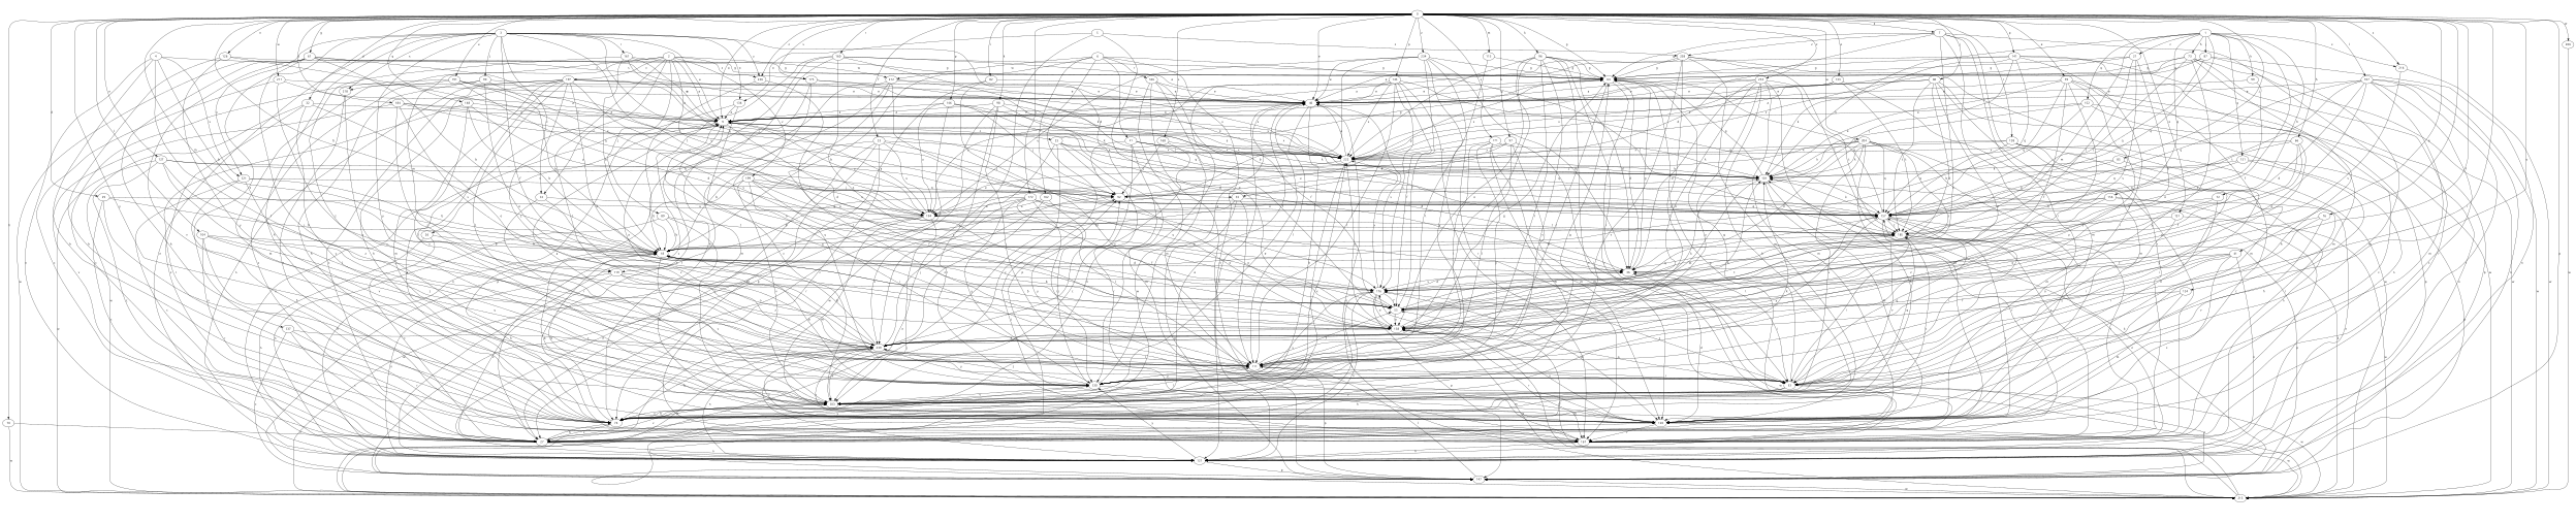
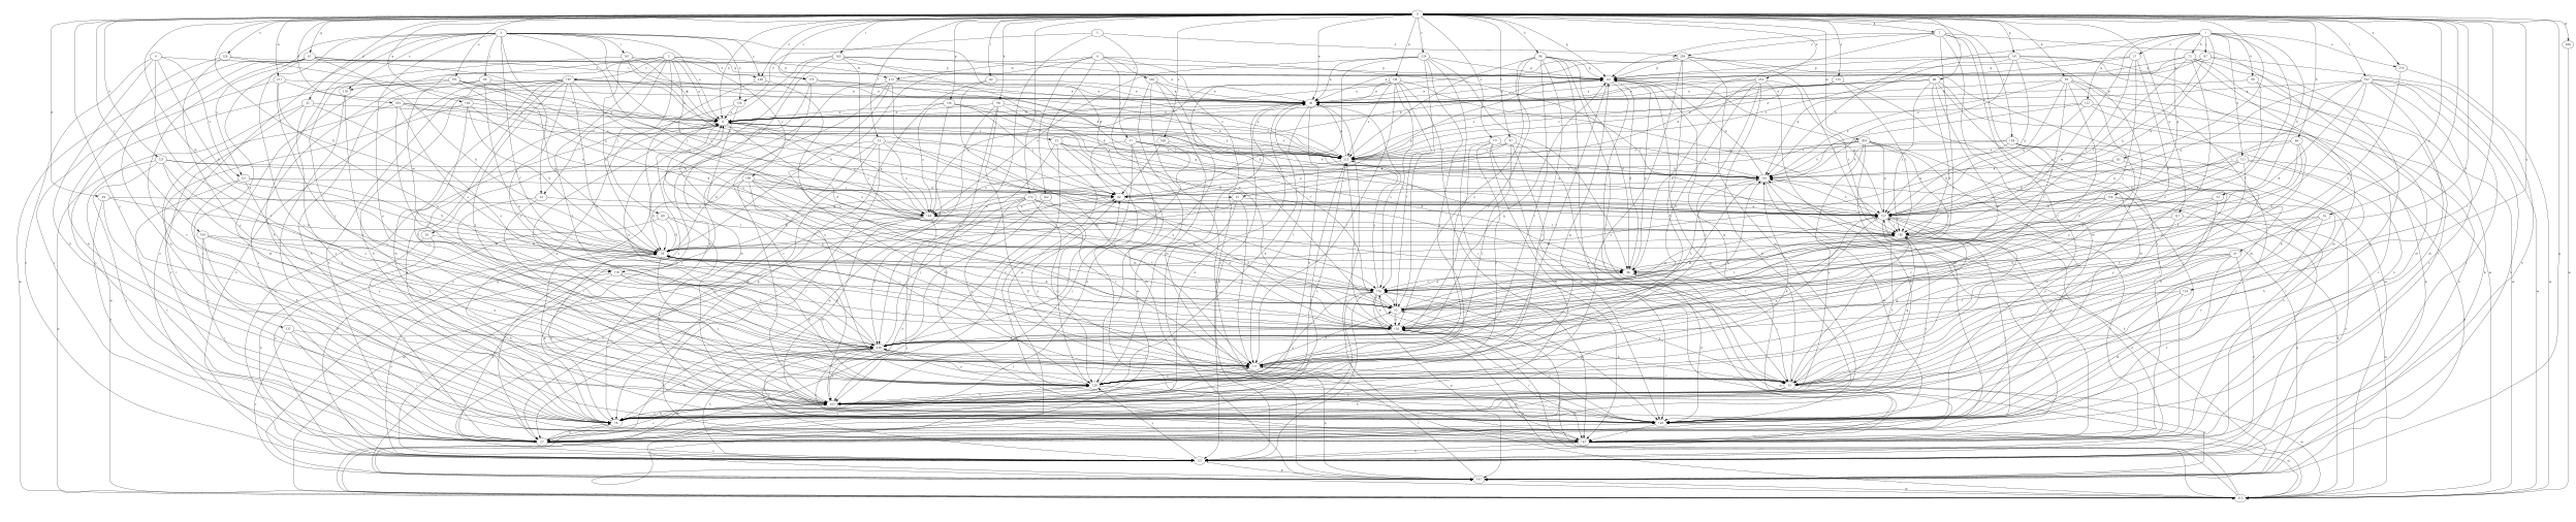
  strict digraph {
    fontname=Ubuntu
    node [fontname=Ubuntu]
    edge [fontname=Ubuntu]
    0
    7
    9
    18
    29
    32
    39
    41
    46
    53
    55
    61
    64
    66
-   70
    76
    82
    83
    85
    86
    96
    97
    98
    104
    107
-   115
    119
    126
    127
    131
    133
    134
    141
    143
    146
    147
    148
    158
    160
    168
    171
    172
    175
    184
    191
    204
    206
    211
    216
    230
    233
    234
    236
    35
    138
    238
    120
    167
    213
    194
    n61 [label=121]
    25
    26
    36
    222
    74
    203
    27
    101
    157
    111
    239
    176
    92
    185
    1
    21
    72
    73
    87
    99
    151
    152
    156
    2
    24
    89
    197
    199
    212
    218
    3
    90
    136
    161
    221
    237
    4
    5
    6
    91
    162
    166
    0 -> 7 [label=a]
    0 -> 9 [label=a]
    0 -> 18 [label=b]
    0 -> 29 [label=d]
    0 -> 32 [label=d]
    0 -> 39 [label=e]
    0 -> 41 [label=e]
    0 -> 46 [label=e]
    0 -> 53 [label=f]
    0 -> 55 [label=f]
    0 -> 61 [label=g]
    0 -> 64 [label=g]
    0 -> 66 [label=h]
-   0 -> 70 [label=h]
    0 -> 76 [label=i]
    0 -> 82 [label=i]
    0 -> 83 [label=i]
    0 -> 85 [label=j]
    0 -> 86 [label=j]
    0 -> 96 [label=k]
    0 -> 97 [label=k]
    0 -> 98 [label=k]
    0 -> 104 [label=l]
    0 -> 107 [label=l]
-   0 -> 115 [label=m]
    0 -> 119 [label=m]
    0 -> 126 [label=n]
    0 -> 127 [label=n]
    0 -> 131 [label=o]
    0 -> 133 [label=o]
    0 -> 134 [label=o]
    0 -> 141 [label=p]
    0 -> 143 [label=p]
    0 -> 146 [label=p]
    0 -> 147 [label=p]
    0 -> 148 [label=q]
    0 -> 158 [label=r]
    0 -> 160 [label=r]
    0 -> 168 [label=s]
    0 -> 171 [label=s]
    0 -> 172 [label=s]
    0 -> 175 [label=s]
    0 -> 184 [label=t]
    0 -> 191 [label=u]
    0 -> 204 [label=w]
    0 -> 206 [label=w]
    0 -> 211 [label=w]
    0 -> 216 [label=x]
    0 -> 230 [label=y]
    0 -> 233 [label=z]
    0 -> 234 [label=z]
    0 -> 236 [label=z]
    7 -> 64 [label=g]
    7 -> 83 [label=i]
    7 -> 35 [label=d]
    7 -> 138 [label=o]
    7 -> 238 [label=z]
    7 -> 120 [label=m]
    7 -> 167 [label=r]
    7 -> 213 [label=w]
    9 -> 46 [label=e]
    9 -> 194 [label=u]
    9 -> n61 [label=n]
    9 -> 25 [label=c]
    9 -> 26 [label=c]
    9 -> 36 [label=d]
    9 -> 222 [label=x]
    18 -> 36 [label=d]
    18 -> 74 [label=h]
    18 -> 203 [label=v]
    29 -> 18 [label=b]
    29 -> 194 [label=u]
    29 -> 203 [label=v]
    29 -> 27 [label=c]
    32 -> 9 [label=a]
    32 -> 138 [label=o]
    32 -> 213 [label=w]
    32 -> 203 [label=v]
    32 -> 27 [label=c]
    39 -> 46 [label=e]
    39 -> 55 [label=f]
    39 -> 147 [label=p]
    39 -> 230 [label=y]
    39 -> 120 [label=m]
    39 -> 101 [label=k]
    39 -> 157 [label=q]
    39 -> 111 [label=l]
    41 -> 83 [label=i]
    41 -> 138 [label=o]
    41 -> n61 [label=n]
    41 -> 36 [label=d]
    41 -> 27 [label=c]
    41 -> 239 [label=z]
    46 -> 9 [label=a]
    46 -> 64 [label=g]
    46 -> n61 [label=n]
    46 -> 74 [label=h]
    46 -> 111 [label=l]
    46 -> 176 [label=s]
    53 -> 18 [label=b]
    53 -> 167 [label=r]
    53 -> 194 [label=u]
    53 -> 222 [label=x]
    53 -> 74 [label=h]
    53 -> 27 [label=c]
    53 -> 92 [label=j]
    55 -> 9 [label=a]
    55 -> 18 [label=b]
    55 -> 138 [label=o]
    55 -> 157 [label=q]
    55 -> 185 [label=t]
    61 -> 18 [label=b]
    61 -> 64 [label=g]
    61 -> 83 [label=i]
    61 -> 213 [label=w]
    61 -> 74 [label=h]
    61 -> 203 [label=v]
    61 -> 101 [label=k]
    61 -> 92 [label=j]
    64 -> 46 [label=e]
    64 -> 167 [label=r]
    64 -> 36 [label=d]
    64 -> 111 [label=l]
    66 -> 55 [label=f]
    66 -> 230 [label=y]
    66 -> 138 [label=o]
    66 -> 222 [label=x]
    66 -> 157 [label=q]
-   70 -> 213 [label=w]
-   70 -> 27 [label=c]
    76 -> 55 [label=f]
    76 -> 83 [label=i]
    76 -> 203 [label=v]
+   76 -> 185 [label=t]
    82 -> 46 [label=e]
    82 -> 147 [label=p]
    82 -> 111 [label=l]
    83 -> 64 [label=g]
    83 -> 147 [label=p]
    83 -> 138 [label=o]
    83 -> 213 [label=w]
    83 -> 74 [label=h]
    83 -> 203 [label=v]
    83 -> 157 [label=q]
    83 -> 176 [label=s]
    85 -> 83 [label=i]
    85 -> 101 [label=k]
    85 -> 157 [label=q]
    86 -> 9 [label=a]
    86 -> 46 [label=e]
    86 -> 138 [label=o]
    86 -> 167 [label=r]
    86 -> n61 [label=n]
    86 -> 36 [label=d]
    86 -> 185 [label=t]
    96 -> 64 [label=g]
    96 -> 83 [label=i]
    96 -> 138 [label=o]
    96 -> n61 [label=n]
    96 -> 36 [label=d]
    96 -> 222 [label=x]
    96 -> 203 [label=v]
    96 -> 111 [label=l]
    96 -> 239 [label=z]
    97 -> 83 [label=i]
    97 -> 120 [label=m]
    97 -> 194 [label=u]
    97 -> 222 [label=x]
    97 -> 111 [label=l]
    98 -> 9 [label=a]
    98 -> 55 [label=f]
    98 -> 83 [label=i]
    98 -> 167 [label=r]
    98 -> 213 [label=w]
    98 -> 222 [label=x]
    104 -> 18 [label=b]
    104 -> 230 [label=y]
    104 -> 167 [label=r]
    104 -> 74 [label=h]
    104 -> 239 [label=z]
    107 -> 46 [label=e]
    107 -> 138 [label=o]
    107 -> 120 [label=m]
    107 -> 167 [label=r]
    107 -> 213 [label=w]
    107 -> n61 [label=n]
    107 -> 36 [label=d]
    107 -> 27 [label=c]
    107 -> 157 [label=q]
    107 -> 185 [label=t]
-   115 -> 64 [label=g]
-   115 -> 111 [label=l]
    119 -> 138 [label=o]
    119 -> n61 [label=n]
    119 -> 27 [label=c]
    119 -> 239 [label=z]
    119 -> 176 [label=s]
    126 -> 64 [label=g]
    126 -> 230 [label=y]
    126 -> 74 [label=h]
    126 -> 157 [label=q]
    127 -> 213 [label=w]
    127 -> 27 [label=c]
    127 -> 101 [label=k]
    127 -> 157 [label=q]
    127 -> 111 [label=l]
    127 -> 239 [label=z]
    131 -> 213 [label=w]
    131 -> 203 [label=v]
    131 -> 185 [label=t]
    133 -> 46 [label=e]
    133 -> 120 [label=m]
    133 -> 222 [label=x]
    133 -> 185 [label=t]
    134 -> 55 [label=f]
    134 -> 83 [label=i]
    134 -> 120 [label=m]
    141 -> 9 [label=a]
    141 -> 64 [label=g]
    141 -> 83 [label=i]
    141 -> 147 [label=p]
    141 -> 120 [label=m]
    141 -> 101 [label=k]
    141 -> 157 [label=q]
    141 -> 92 [label=j]
    143 -> 46 [label=e]
    143 -> 55 [label=f]
    143 -> 230 [label=y]
    143 -> 167 [label=r]
    143 -> 194 [label=u]
    143 -> 222 [label=x]
    143 -> 157 [label=q]
    143 -> 111 [label=l]
    143 -> 176 [label=s]
    146 -> 9 [label=a]
    146 -> 194 [label=u]
    146 -> 36 [label=d]
    146 -> 27 [label=c]
    146 -> 157 [label=q]
    146 -> 92 [label=j]
    147 -> 213 [label=w]
    147 -> 101 [label=k]
    147 -> 111 [label=l]
    148 -> 9 [label=a]
    148 -> 18 [label=b]
    148 -> 167 [label=r]
    148 -> 194 [label=u]
    148 -> 111 [label=l]
    158 -> 167 [label=r]
    158 -> 222 [label=x]
    158 -> 74 [label=h]
    158 -> 27 [label=c]
    158 -> 101 [label=k]
    158 -> 157 [label=q]
    160 -> 46 [label=e]
    160 -> 64 [label=g]
    160 -> n61 [label=n]
    160 -> 74 [label=h]
    160 -> 27 [label=c]
-   160 -> 55 [label=s]
+   160 -> 176 [label=s]
    160 -> 185 [label=t]
    168 -> 222 [label=x]
    168 -> 239 [label=z]
    168 -> 92 [label=j]
    171 -> 230 [label=y]
    171 -> 120 [label=m]
    171 -> 222 [label=x]
    171 -> 74 [label=h]
    171 -> 101 [label=k]
    171 -> 111 [label=l]
    172 -> 18 [label=b]
    172 -> 83 [label=i]
    172 -> 230 [label=y]
    172 -> 138 [label=o]
    172 -> 194 [label=u]
    172 -> n61 [label=n]
    172 -> 157 [label=q]
    172 -> 111 [label=l]
    175 -> 46 [label=e]
    175 -> 230 [label=y]
    175 -> 120 [label=m]
    175 -> 101 [label=k]
    184 -> 9 [label=a]
    184 -> 222 [label=x]
-   184 -> 27 [label=v]
+   184 -> 203 [label=v]
    184 -> 101 [label=k]
    184 -> 239 [label=z]
    184 -> 176 [label=s]
    191 -> 18 [label=b]
    191 -> 46 [label=e]
    191 -> 120 [label=m]
    191 -> 36 [label=d]
    191 -> 222 [label=x]
    191 -> 27 [label=c]
    204 -> 120 [label=m]
    204 -> n61 [label=n]
-   204 -> 36 [label=d]
+   151 -> 36 [label=d]
    204 -> 222 [label=x]
    204 -> 74 [label=h]
    204 -> 203 [label=v]
    204 -> 101 [label=k]
    204 -> 157 [label=q]
    204 -> 176 [label=s]
    204 -> 92 [label=j]
    206 -> 213 [label=w]
    211 -> 9 [label=a]
    211 -> 46 [label=e]
+   211 -> 138 [label=o]
    211 -> 27 [label=c]
    211 -> 239 [label=z]
    216 -> 213 [label=w]
    216 -> 176 [label=s]
    230 -> 9 [label=a]
    230 -> 18 [label=b]
    230 -> 46 [label=e]
    230 -> 64 [label=g]
    230 -> 120 [label=m]
    230 -> 203 [label=v]
    230 -> 239 [label=z]
    230 -> 92 [label=j]
    233 -> 46 [label=e]
    233 -> 230 [label=y]
    233 -> 138 [label=o]
    233 -> 36 [label=d]
    233 -> 222 [label=x]
    233 -> 74 [label=h]
    233 -> 27 [label=c]
    233 -> 185 [label=t]
    234 -> 18 [label=b]
    234 -> 46 [label=e]
    234 -> 55 [label=f]
    234 -> 64 [label=g]
    234 -> 230 [label=y]
    234 -> 167 [label=r]
    234 -> 194 [label=u]
    234 -> 36 [label=d]
    236 -> 147 [label=p]
    236 -> 138 [label=o]
    35 -> 18 [label=b]
    35 -> 147 [label=p]
    35 -> 157 [label=q]
    35 -> 111 [label=l]
    138 -> 18 [label=b]
    138 -> 167 [label=r]
    138 -> 222 [label=x]
    138 -> 101 [label=k]
    138 -> 239 [label=z]
    238 -> 46 [label=e]
    238 -> 64 [label=g]
    238 -> 120 [label=m]
    238 -> 213 [label=w]
    238 -> 203 [label=v]
    238 -> 111 [label=l]
    238 -> 185 [label=t]
    120 -> 18 [label=b]
    120 -> 138 [label=o]
    120 -> 167 [label=r]
    120 -> 213 [label=w]
    120 -> 36 [label=d]
    120 -> 27 [label=c]
    167 -> 64 [label=g]
    167 -> n61 [label=n]
    167 -> 239 [label=z]
    167 -> 92 [label=j]
    213 -> 46 [label=e]
    213 -> 55 [label=f]
    213 -> 138 [label=o]
    213 -> 101 [label=k]
    213 -> 176 [label=s]
    213 -> 92 [label=j]
    194 -> 9 [label=a]
    194 -> 55 [label=f]
    194 -> 120 [label=m]
    194 -> 213 [label=w]
    194 -> n61 [label=n]
    194 -> 239 [label=z]
    194 -> 185 [label=t]
    n61 -> 147 [label=p]
    n61 -> 230 [label=y]
    25 -> 64 [label=g]
    25 -> 120 [label=m]
    25 -> 167 [label=r]
    25 -> 36 [label=d]
    25 -> 222 [label=x]
    25 -> 203 [label=v]
    25 -> 239 [label=z]
    26 -> 18 [label=b]
    26 -> n61 [label=n]
    26 -> 27 [label=c]
    36 -> 64 [label=g]
    36 -> 83 [label=i]
    36 -> 213 [label=w]
    36 -> 176 [label=s]
    222 -> 9 [label=a]
    222 -> 46 [label=e]
    222 -> 194 [label=u]
    222 -> 27 [label=c]
    222 -> 101 [label=k]
    74 -> 9 [label=a]
    74 -> 18 [label=b]
    74 -> 222 [label=x]
    74 -> 203 [label=v]
    74 -> 27 [label=c]
    74 -> 185 [label=t]
    203 -> 46 [label=e]
    203 -> 120 [label=m]
    203 -> 74 [label=h]
    203 -> 101 [label=k]
    203 -> 157 [label=q]
    203 -> 111 [label=l]
    27 -> 46 [label=e]
    27 -> 230 [label=y]
    27 -> n61 [label=n]
    27 -> 74 [label=h]
    27 -> 203 [label=v]
    27 -> 176 [label=s]
    27 -> 185 [label=t]
    101 -> 64 [label=g]
    101 -> 120 [label=m]
    101 -> 167 [label=r]
    101 -> 239 [label=z]
    101 -> 92 [label=j]
    157 -> 64 [label=g]
    157 -> 83 [label=i]
    157 -> 147 [label=p]
    157 -> 230 [label=y]
    157 -> 167 [label=r]
    157 -> 203 [label=v]
    157 -> 101 [label=k]
    157 -> 111 [label=l]
    157 -> 185 [label=t]
    111 -> 9 [label=a]
    111 -> 55 [label=f]
    111 -> 83 [label=i]
    111 -> 147 [label=p]
    111 -> 230 [label=y]
    239 -> 9 [label=a]
    239 -> 18 [label=b]
    239 -> 64 [label=g]
    239 -> 147 [label=p]
    239 -> 230 [label=y]
    239 -> 167 [label=r]
    239 -> n61 [label=n]
    239 -> 74 [label=h]
    239 -> 203 [label=v]
    239 -> 101 [label=k]
    239 -> 111 [label=l]
    239 -> 92 [label=j]
    176 -> 55 [label=f]
    176 -> 147 [label=p]
    176 -> 138 [label=o]
    176 -> 120 [label=m]
    176 -> n61 [label=n]
    176 -> 36 [label=d]
    176 -> 222 [label=x]
    176 -> 203 [label=v]
    92 -> 64 [label=g]
    92 -> 138 [label=o]
    92 -> 157 [label=q]
    185 -> 18 [label=b]
    185 -> 83 [label=i]
    185 -> 167 [label=r]
    185 -> n61 [label=n]
    185 -> 176 [label=s]
    1 -> 55 [label=f]
    1 -> 119 [label=m]
    1 -> 216 [label=x]
    1 -> 101 [label=k]
    1 -> 157 [label=q]
    1 -> 21 [label=c]
    1 -> 72 [label=h]
    1 -> 73 [label=h]
    1 -> 87 [label=j]
    1 -> 99 [label=k]
    1 -> 151 [label=q]
    1 -> 152 [label=q]
    1 -> 156 [label=q]
    21 -> 9 [label=a]
    21 -> 64 [label=g]
    21 -> 138 [label=o]
    21 -> 176 [label=s]
    21 -> 185 [label=t]
    72 -> 83 [label=i]
    72 -> 138 [label=o]
    72 -> 157 [label=q]
    73 -> 64 [label=g]
    73 -> 230 [label=y]
    73 -> 167 [label=r]
    73 -> 213 [label=w]
    73 -> 222 [label=x]
    73 -> 74 [label=h]
    73 -> 185 [label=t]
    87 -> 64 [label=g]
    87 -> 120 [label=m]
    87 -> n61 [label=n]
    87 -> 222 [label=x]
    87 -> 157 [label=q]
    99 -> 46 [label=e]
-   233 -> 120 [label=m]
+   99 -> 120 [label=m]
    99 -> 176 [label=s]
    151 -> 147 [label=p]
+   151 -> 230 [label=y]
    151 -> 74 [label=h]
    151 -> 101 [label=k]
    151 -> 157 [label=q]
    152 -> 9 [label=a]
    152 -> 18 [label=b]
    152 -> n61 [label=n]
    152 -> 27 [label=c]
    152 -> 101 [label=k]
    156 -> 167 [label=r]
    156 -> 194 [label=u]
    156 -> n61 [label=n]
    156 -> 157 [label=q]
    156 -> 239 [label=z]
    2 -> 9 [label=a]
    2 -> 119 [label=m]
    2 -> 236 [label=z]
    2 -> 194 [label=u]
    2 -> 111 [label=l]
    2 -> 24 [label=c]
    2 -> 89 [label=j]
    2 -> 197 [label=v]
    2 -> 199 [label=v]
    2 -> 212 [label=w]
    2 -> 218 [label=x]
    24 -> 83 [label=i]
-   24 -> 239 [label=v]
+   24 -> 203 [label=v]
    24 -> 157 [label=q]
    89 -> 18 [label=b]
    89 -> 120 [label=m]
    89 -> n61 [label=n]
    89 -> 185 [label=t]
    197 -> 9 [label=a]
    197 -> 46 [label=e]
    197 -> 138 [label=o]
    197 -> 120 [label=m]
    197 -> 194 [label=u]
    197 -> n61 [label=n]
    197 -> 222 [label=x]
    197 -> 74 [label=h]
    197 -> 203 [label=v]
    197 -> 27 [label=c]
    197 -> 111 [label=l]
    197 -> 239 [label=z]
    199 -> 18 [label=b]
    199 -> 55 [label=f]
    199 -> 83 [label=i]
    199 -> 194 [label=u]
    199 -> 203 [label=v]
    199 -> 176 [label=s]
    199 -> 92 [label=j]
    212 -> 18 [label=b]
    212 -> 46 [label=e]
    212 -> 167 [label=r]
    212 -> 222 [label=x]
    212 -> 111 [label=l]
    212 -> 176 [label=s]
    218 -> 167 [label=r]
    218 -> 203 [label=v]
    3 -> 9 [label=a]
    3 -> 55 [label=f]
    3 -> 230 [label=y]
    3 -> 236 [label=z]
    3 -> 35 [label=d]
    3 -> n61 [label=n]
    3 -> 74 [label=h]
    3 -> 157 [label=q]
    3 -> 185 [label=t]
    3 -> 24 [label=c]
    3 -> 218 [label=x]
    3 -> 90 [label=j]
    3 -> 136 [label=o]
    3 -> 161 [label=r]
    3 -> 221 [label=x]
    3 -> 237 [label=z]
    90 -> 46 [label=e]
    90 -> 138 [label=o]
    90 -> 74 [label=h]
    90 -> 27 [label=c]
    90 -> 176 [label=s]
    136 -> 9 [label=a]
    136 -> n61 [label=n]
    136 -> 203 [label=v]
    161 -> 9 [label=a]
    161 -> 18 [label=b]
    161 -> 64 [label=g]
    161 -> 203 [label=v]
    161 -> 92 [label=j]
    221 -> 18 [label=b]
    221 -> 74 [label=h]
    221 -> 203 [label=v]
    221 -> 27 [label=c]
    221 -> 92 [label=j]
    237 -> 147 [label=c]
    237 -> 167 [label=r]
    237 -> 27 [label=c]
    237 -> 239 [label=z]
    4 -> 18 [label=b]
    4 -> 175 [label=s]
    4 -> n61 [label=n]
    4 -> 74 [label=h]
    4 -> 111 [label=l]
    4 -> 221 [label=x]
    5 -> 138 [label=o]
    5 -> 238 [label=z]
    5 -> 203 [label=v]
    5 -> 136 [label=o]
    6 -> 18 [label=b]
    6 -> 147 [label=p]
    6 -> n61 [label=n]
    6 -> 185 [label=t]
    6 -> 212 [label=w]
    6 -> 91 [label=j]
    6 -> 162 [label=r]
    6 -> 166 [label=r]
    91 -> 222 [label=x]
    91 -> 74 [label=h]
    91 -> 27 [label=c]
    91 -> 101 [label=k]
    91 -> 157 [label=q]
    91 -> 92 [label=j]
    162 -> 230 [label=y]
    162 -> 194 [label=u]
    162 -> 239 [label=z]
    166 -> 46 [label=e]
    166 -> 55 [label=f]
    166 -> 147 [label=p]
    166 -> 120 [label=m]
    166 -> 213 [label=w]
  }
